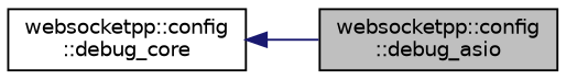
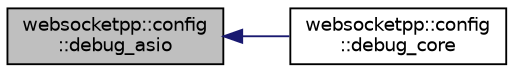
  digraph {
    rankdir=LR
    node [color=black fontname=Helvetica fontsize=10 shape=record style=filled]
    n1 [fillcolor=grey75 fontcolor=black height=0.2 label="websocketpp::config\l::debug_asio" width=0.4]
    n2 [fillcolor=white height=0.2 label="websocketpp::config\l::debug_core" width=0.4]
-   n2 -> n1 [color=midnightblue dir=back fontname=Helvetica fontsize=10 labelfontname=Helvetica labelfontsize=10 style=solid]
+   n1 -> n2 [color=midnightblue dir=back fontname=Helvetica fontsize=10 labelfontname=Helvetica labelfontsize=10 style=solid]
  }
